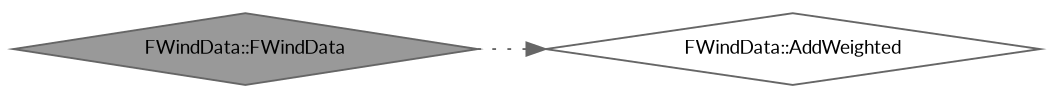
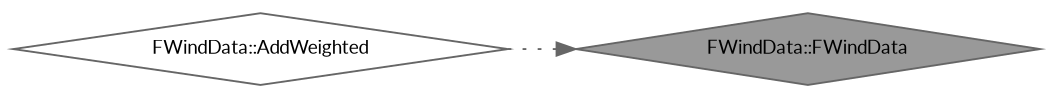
  digraph {
    rankdir=RL
    fontname=Lato
    node [fontname=Lato fontsize=10 shape=diamond style=filled]
    n1 [color=gray40 fillcolor=grey60 fontcolor=black height=0.2 label="FWindData::FWindData" width=0.4]
    n2 [color=grey40 fillcolor=white height=0.2 label="FWindData::AddWeighted" width=0.4]
-   n2 -> n1 [color=gray40 dir=back fontname=Lato fontsize=10 labelfontname=Helvetica labelfontsize=10 style=dotted]
+   n1 -> n2 [color=gray40 dir=back fontname=Lato fontsize=10 labelfontname=Helvetica labelfontsize=10 style=dotted]
  }
